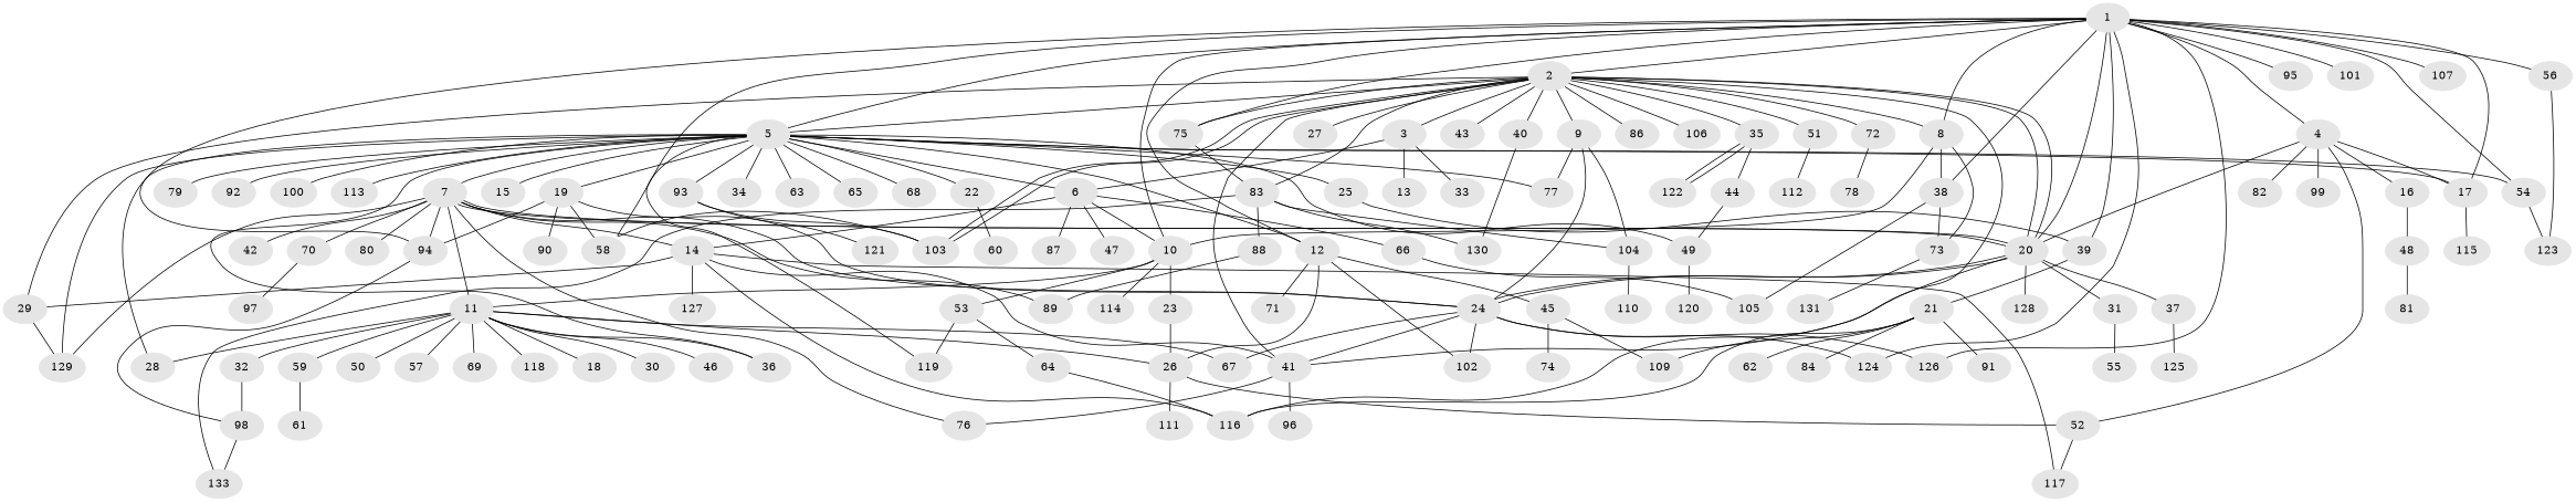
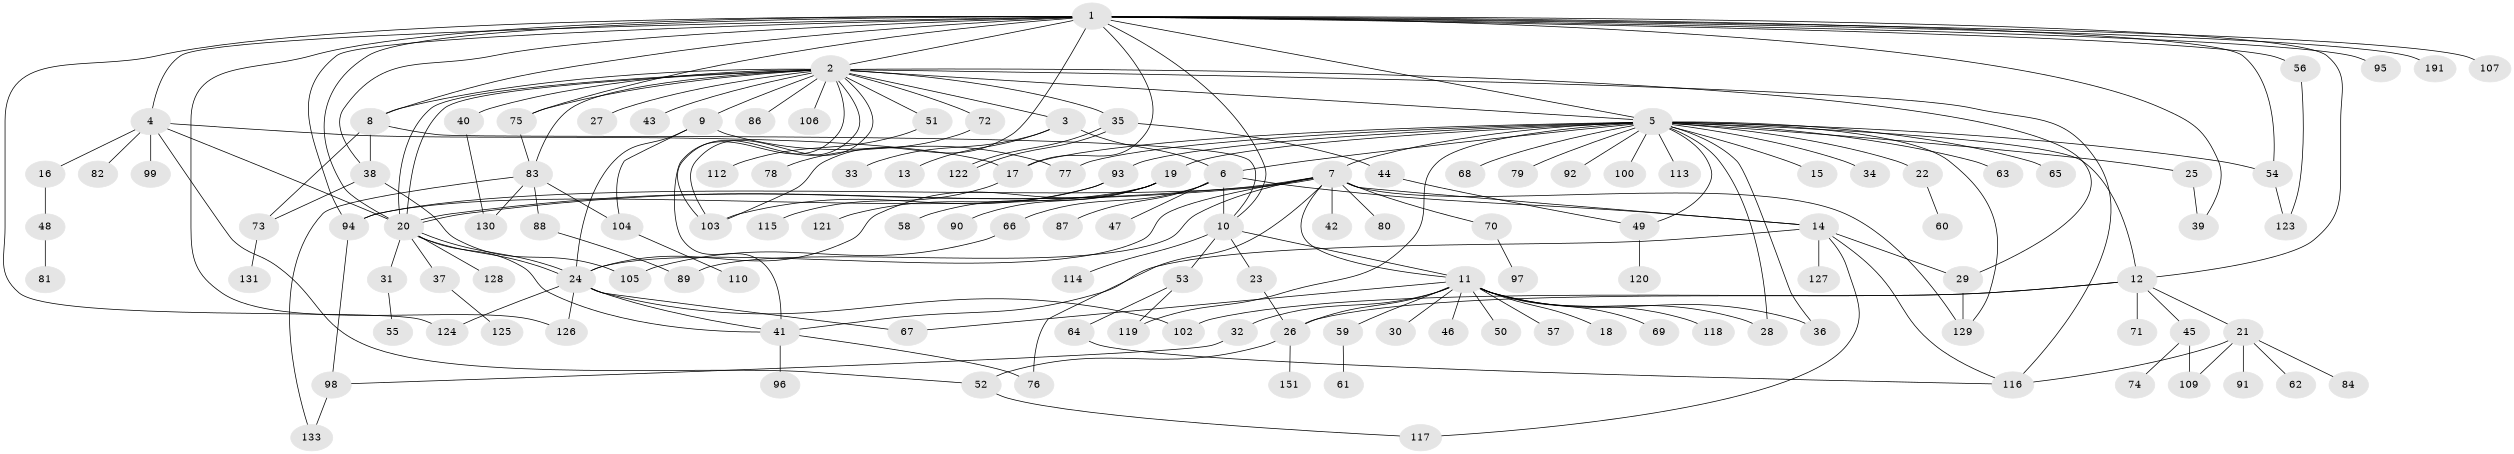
  graph {
    node [color=gray90 style=filled]
    1
    2
    4
    5
    8
    10
    12
    17
    20
    38
    39
    54
    56
    75
    94
    95
-   101
+   101 [label=191]
    103
    107
    124
    126
    3
    9
    27
    29
    35
    40
    41
    43
    51
    72
    83
    86
    106
    116
    16
    52
    82
    99
    6
    7
    15
    19
    22
    25
    28
    34
    36
    49
    63
    65
    68
    77
    79
    92
    93
    100
    113
    119
    129
    73
    11
    23
    53
    114
    26
    21
    45
    71
    102
    115
    24
    31
    37
    128
    105
    123
    98
    13
    33
    104
    44
    122
    130
    76
    96
    112
    78
    88
    133
    14
    47
    66
    87
    48
    117
    42
    70
    80
    89
    58
    90
    60
    120
    121
    127
    18
    30
    32
    46
    50
    57
    59
    67
    69
    118
    97
    131
    110
    64
-   111
+   111 [label=151]
    61
    62
    84
    91
    109
    74
    81
    55
    125
    1 -- 2
    1 -- 4
    1 -- 5
    1 -- 8
    1 -- 10
    1 -- 12
    1 -- 17
    1 -- 20
    1 -- 38
    1 -- 39
    1 -- 54
    1 -- 56
    1 -- 75
    1 -- 94
    1 -- 95
    1 -- 101
    1 -- 103
    1 -- 107
    1 -- 124
    1 -- 126
    2 -- 5
    2 -- 8
    2 -- 20
    2 -- 20
    2 -- 75
    2 -- 103
    2 -- 103
    2 -- 3
    2 -- 9
    2 -- 27
    2 -- 29
    2 -- 35
    2 -- 40
    2 -- 41
    2 -- 43
    2 -- 51
    2 -- 72
    2 -- 83
    2 -- 86
    2 -- 106
    2 -- 116
    4 -- 17
    4 -- 20
    4 -- 16
    4 -- 52
    4 -- 82
    4 -- 99
    5 -- 12
    5 -- 17
    5 -- 54
    5 -- 6
    5 -- 7
    5 -- 15
    5 -- 19
    5 -- 22
    5 -- 25
    5 -- 28
    5 -- 34
    5 -- 36
    5 -- 49
    5 -- 63
    5 -- 65
    5 -- 68
    5 -- 77
    5 -- 79
    5 -- 92
    5 -- 93
    5 -- 100
    5 -- 113
    5 -- 119
    5 -- 129
    8 -- 10
    8 -- 38
    8 -- 73
    10 -- 11
    10 -- 23
    10 -- 53
    10 -- 114
    12 -- 26
-   39 -- 21
+   12 -- 21
    12 -- 45
    12 -- 71
    12 -- 102
    17 -- 115
    20 -- 41
    20 -- 24
    20 -- 24
    20 -- 31
    20 -- 37
    20 -- 128
    38 -- 73
    38 -- 105
    54 -- 123
    56 -- 123
    75 -- 83
    94 -- 98
    3 -- 6
    3 -- 13
    3 -- 33
    9 -- 77
    9 -- 24
    9 -- 104
    29 -- 129
    35 -- 44
    35 -- 122
    35 -- 122
    40 -- 130
    41 -- 76
    41 -- 96
    51 -- 112
    72 -- 78
    83 -- 104
    83 -- 130
    83 -- 88
    83 -- 133
    16 -- 48
    52 -- 117
    6 -- 10
    6 -- 14
    6 -- 47
    6 -- 66
    6 -- 87
    7 -- 20
    7 -- 20
    7 -- 94
    7 -- 129
    7 -- 11
    7 -- 24
    7 -- 76
    7 -- 14
    7 -- 42
    7 -- 70
    7 -- 80
    7 -- 89
    19 -- 94
    19 -- 24
    19 -- 58
    19 -- 90
    22 -- 60
    25 -- 39
    49 -- 120
    93 -- 103
    93 -- 121
    73 -- 131
    11 -- 28
    11 -- 36
    11 -- 26
    11 -- 18
    11 -- 30
    11 -- 32
    11 -- 46
    11 -- 50
    11 -- 57
    11 -- 59
    11 -- 67
    11 -- 69
    11 -- 118
    23 -- 26
    53 -- 119
    53 -- 64
    26 -- 52
    26 -- 111
    21 -- 116
    21 -- 62
    21 -- 84
    21 -- 91
    21 -- 109
    45 -- 109
    45 -- 74
    24 -- 124
    24 -- 126
    24 -- 41
    24 -- 102
    24 -- 67
    31 -- 55
    37 -- 125
    98 -- 133
    104 -- 110
    44 -- 49
    88 -- 89
    14 -- 29
    14 -- 41
    14 -- 116
    14 -- 117
    14 -- 127
    66 -- 105
    48 -- 81
    70 -- 97
    32 -- 98
    59 -- 61
    64 -- 116
  }
